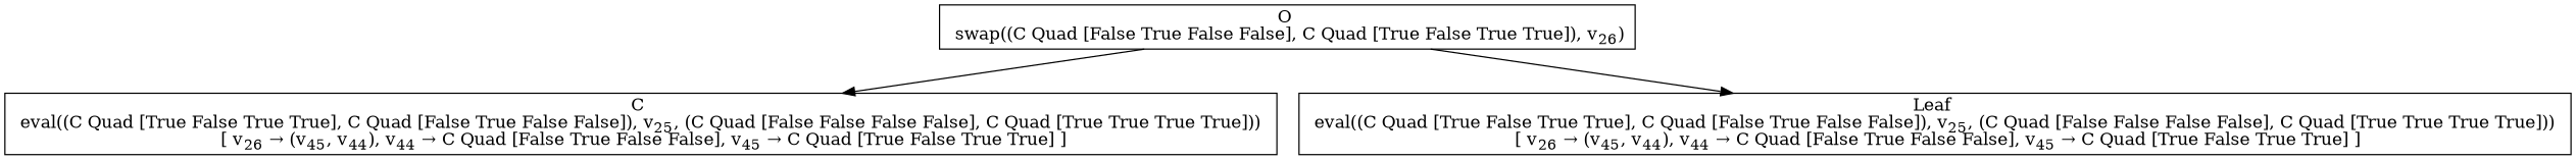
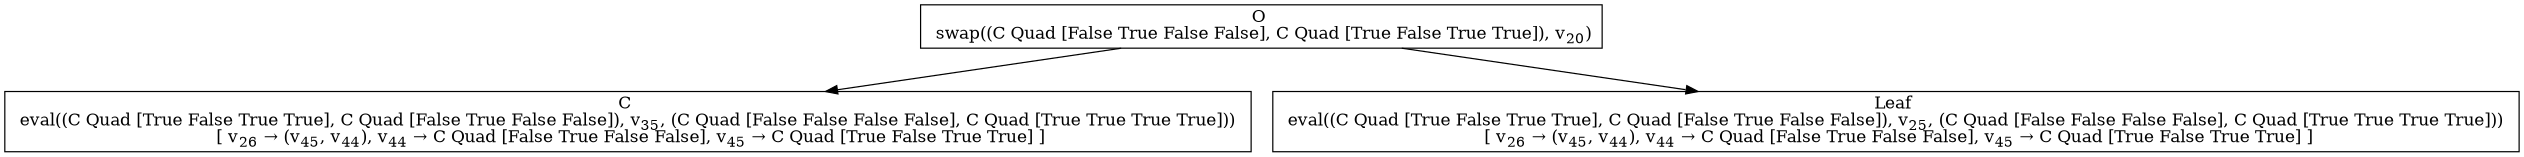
  digraph {
    rankdir=TB
    node [fillcolor=white shape=box style=filled]
-   n1 [label=<O <BR/> swap((C Quad [False True False False], C Quad [True False True True]), v<SUB>26</SUB>)>]
-   n2 [label=<C <BR/> eval((C Quad [True False True True], C Quad [False True False False]), v<SUB>25</SUB>, (C Quad [False False False False], C Quad [True True True True])) <BR/>  [ v<SUB>26</SUB> &rarr; (v<SUB>45</SUB>, v<SUB>44</SUB>), v<SUB>44</SUB> &rarr; C Quad [False True False False], v<SUB>45</SUB> &rarr; C Quad [True False True True] ] >]
+   n1 [label=<O <BR/> swap((C Quad [False True False False], C Quad [True False True True]), v<SUB>20</SUB>)>]
+   n2 [label=<C <BR/> eval((C Quad [True False True True], C Quad [False True False False]), v<SUB>35</SUB>, (C Quad [False False False False], C Quad [True True True True])) <BR/>  [ v<SUB>26</SUB> &rarr; (v<SUB>45</SUB>, v<SUB>44</SUB>), v<SUB>44</SUB> &rarr; C Quad [False True False False], v<SUB>45</SUB> &rarr; C Quad [True False True True] ] >]
    n3 [label=<Leaf <BR/> eval((C Quad [True False True True], C Quad [False True False False]), v<SUB>25</SUB>, (C Quad [False False False False], C Quad [True True True True])) <BR/>  [ v<SUB>26</SUB> &rarr; (v<SUB>45</SUB>, v<SUB>44</SUB>), v<SUB>44</SUB> &rarr; C Quad [False True False False], v<SUB>45</SUB> &rarr; C Quad [True False True True] ] >]
    n1 -> n2
    n1 -> n3
  }
